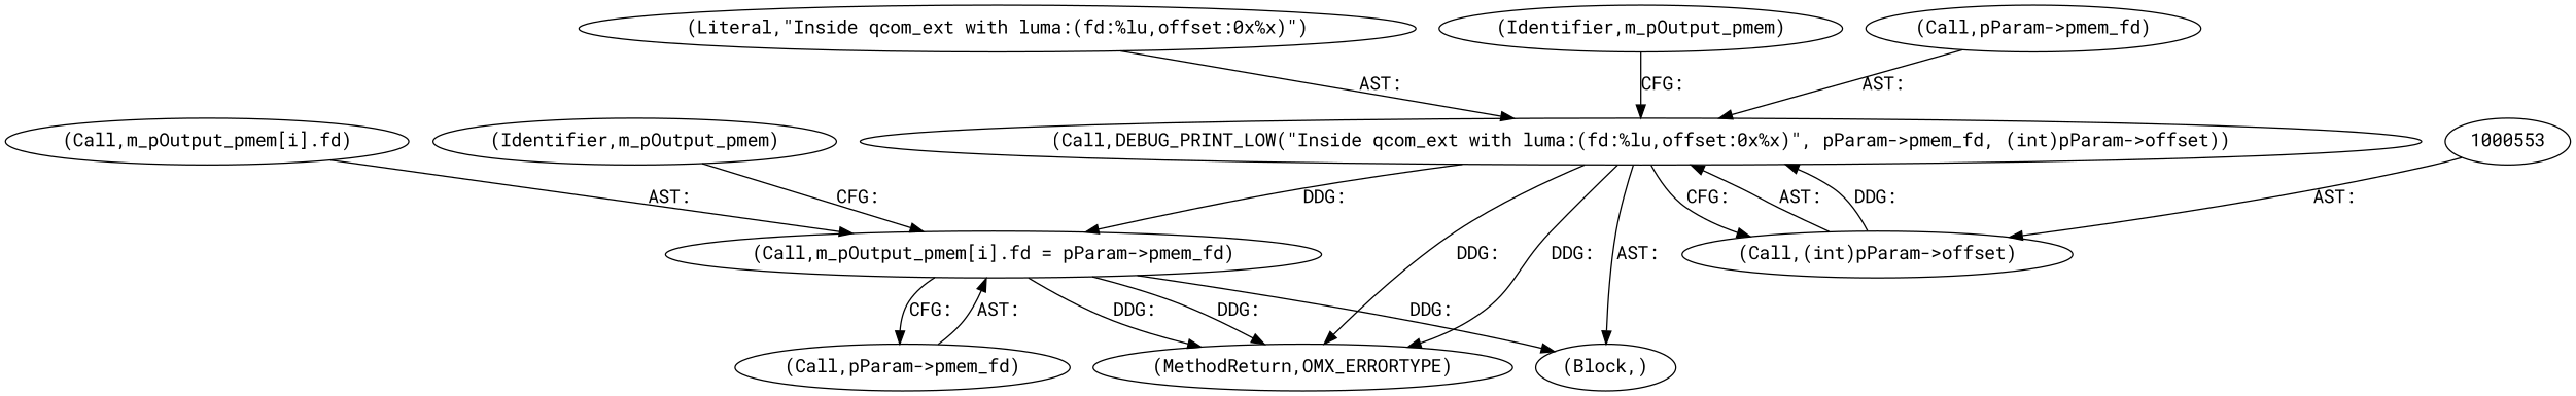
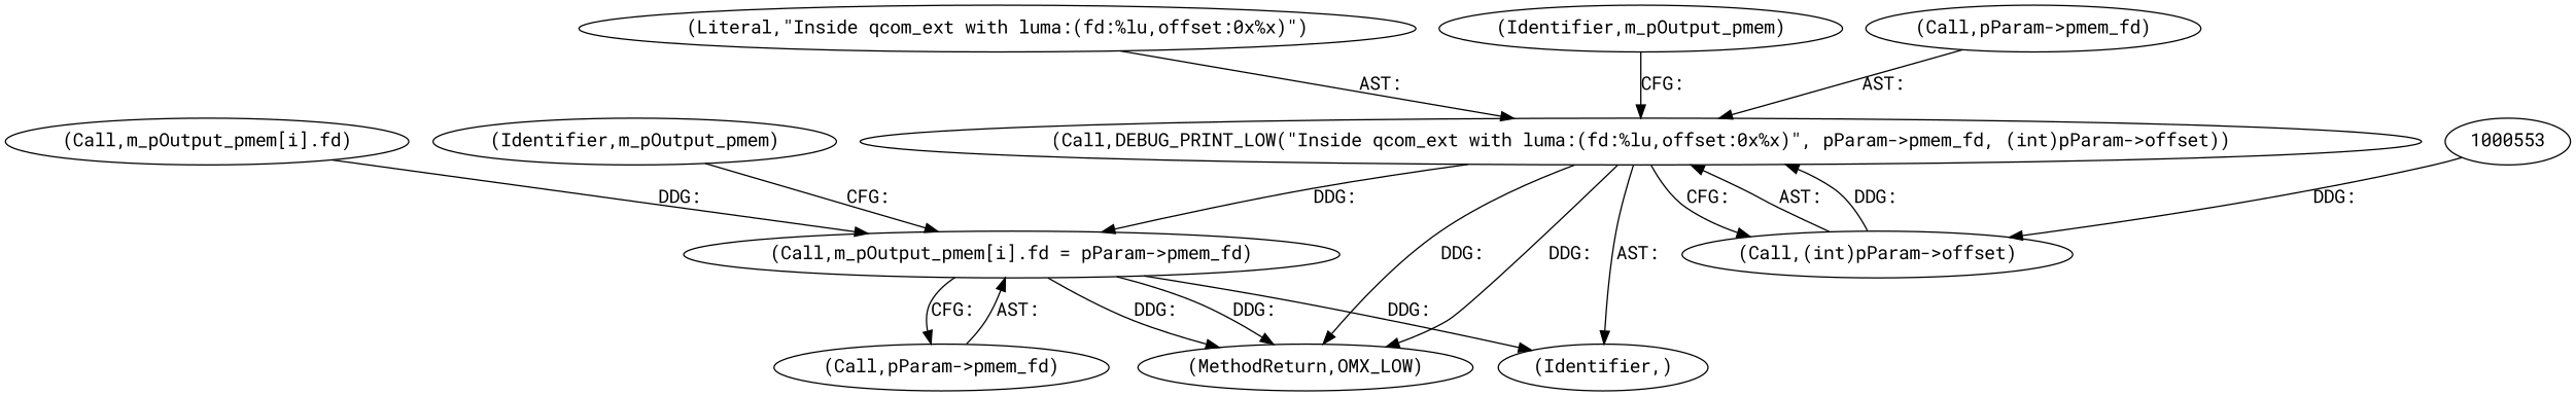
  digraph {
    fontname="Roboto Mono"
    node [fontname="Roboto Mono"]
    edge [fontname="Roboto Mono"]
    n1 [label="(Call,DEBUG_PRINT_LOW(\"Inside qcom_ext with luma:(fd:%lu,offset:0x%x)\", pParam->pmem_fd, (int)pParam->offset))"]
    n2 [label="(Call,(int)pParam->offset)"]
    n3 [label="(Call,m_pOutput_pmem[i].fd = pParam->pmem_fd)"]
-   n4 [label="(MethodReturn,OMX_ERRORTYPE)"]
-   n5 [label="(Block,)"]
+   n4 [label="(MethodReturn,OMX_LOW)"]
+   n5 [label="(Identifier,)"]
    n6 [label="(Call,pParam->pmem_fd)"]
    n7 [label="(Literal,\"Inside qcom_ext with luma:(fd:%lu,offset:0x%x)\")"]
    n8 [label="(Identifier,m_pOutput_pmem)"]
    n9 [label="(Call,pParam->pmem_fd)"]
    n10 [label="(Call,m_pOutput_pmem[i].fd)"]
    n11 [label="(Identifier,m_pOutput_pmem)"]
    1000553
    n1 -> n2 [label="CFG: "]
    n1 -> n3 [label="DDG: "]
    n1 -> n4 [label="DDG: "]
    n1 -> n4 [label="DDG: "]
    n1 -> n5 [label="AST: "]
    n2 -> n1 [label="AST: "]
    n2 -> n1 [label="DDG: "]
    n3 -> n4 [label="DDG: "]
    n3 -> n4 [label="DDG: "]
    n3 -> n5 [label="DDG: "]
    n3 -> n6 [label="CFG: "]
    n6 -> n3 [label="AST: "]
    n7 -> n1 [label="AST: "]
    n8 -> n1 [label="CFG: "]
    n9 -> n1 [label="AST: "]
-   n10 -> n3 [label="AST: "]
+   n10 -> n3 [label="DDG: "]
    n11 -> n3 [label="CFG: "]
-   1000553 -> n2 [label="AST: "]
+   1000553 -> n2 [label="DDG: "]
  }
